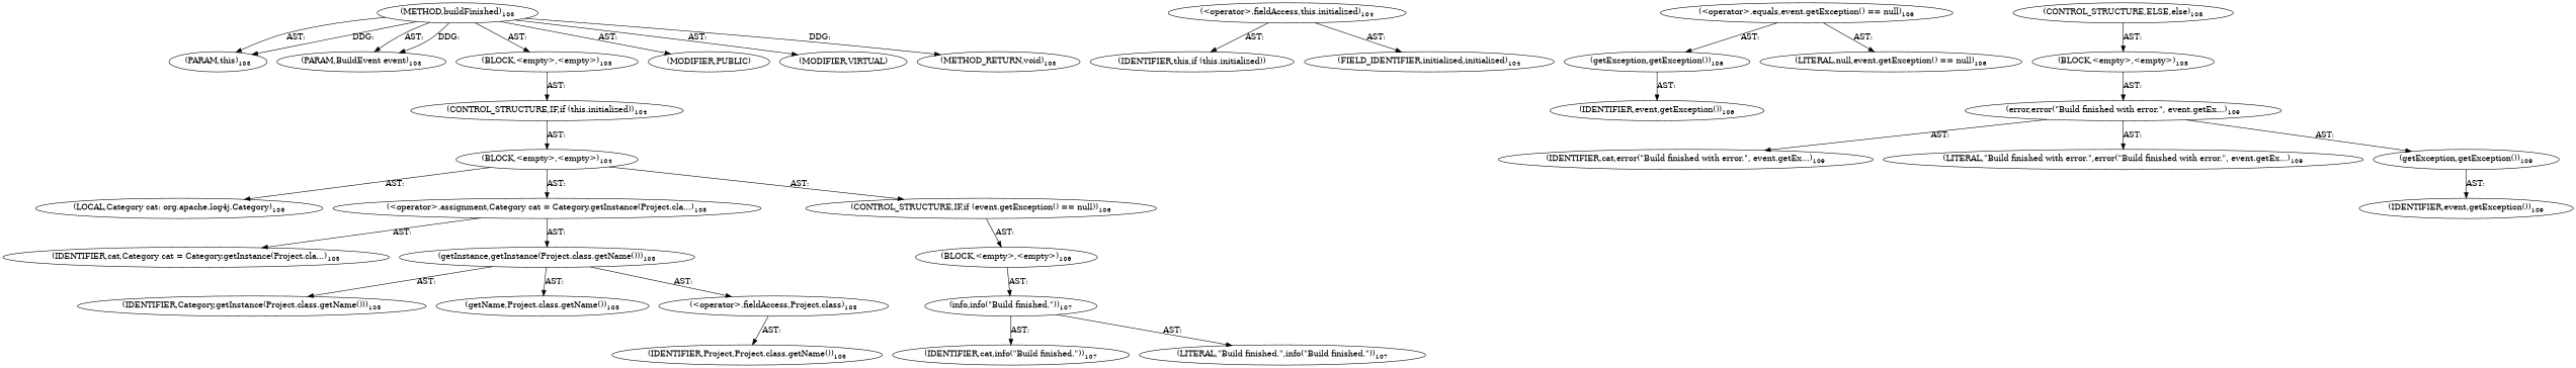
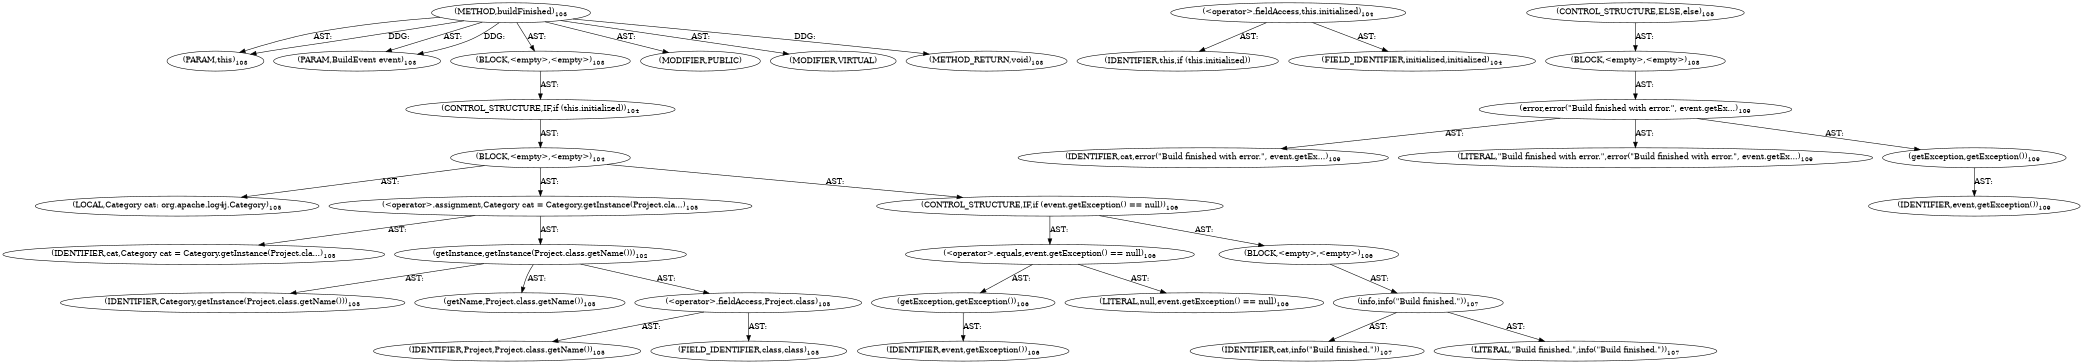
  digraph {
    n1 [label=<(METHOD,buildFinished)<SUB>103</SUB>>]
    n2 [label=<(PARAM,this)<SUB>103</SUB>>]
    n3 [label=<(PARAM,BuildEvent event)<SUB>103</SUB>>]
    n4 [label=<(BLOCK,&lt;empty&gt;,&lt;empty&gt;)<SUB>103</SUB>>]
    n5 [label=<(MODIFIER,PUBLIC)>]
    n6 [label=<(MODIFIER,VIRTUAL)>]
    n7 [label=<(METHOD_RETURN,void)<SUB>103</SUB>>]
    n8 [label=<(CONTROL_STRUCTURE,IF,if (this.initialized))<SUB>104</SUB>>]
    n9 [label=<(BLOCK,&lt;empty&gt;,&lt;empty&gt;)<SUB>104</SUB>>]
    n10 [label=<(&lt;operator&gt;.fieldAccess,this.initialized)<SUB>104</SUB>>]
    n11 [label=<(IDENTIFIER,this,if (this.initialized))>]
    n12 [label=<(FIELD_IDENTIFIER,initialized,initialized)<SUB>104</SUB>>]
    n13 [label=<(LOCAL,Category cat: org.apache.log4j.Category)<SUB>105</SUB>>]
    n14 [label=<(&lt;operator&gt;.assignment,Category cat = Category.getInstance(Project.cla...)<SUB>105</SUB>>]
    n15 [label=<(CONTROL_STRUCTURE,IF,if (event.getException() == null))<SUB>106</SUB>>]
    n16 [label=<(IDENTIFIER,cat,Category cat = Category.getInstance(Project.cla...)<SUB>105</SUB>>]
-   n17 [label=<(getInstance,getInstance(Project.class.getName()))<SUB>105</SUB>>]
+   n17 [label=<(getInstance,getInstance(Project.class.getName()))<SUB>102</SUB>>]
    n18 [label=<(&lt;operator&gt;.equals,event.getException() == null)<SUB>106</SUB>>]
    n19 [label=<(BLOCK,&lt;empty&gt;,&lt;empty&gt;)<SUB>106</SUB>>]
    n20 [label=<(IDENTIFIER,Category,getInstance(Project.class.getName()))<SUB>105</SUB>>]
    n21 [label=<(getName,Project.class.getName())<SUB>105</SUB>>]
    n22 [label=<(&lt;operator&gt;.fieldAccess,Project.class)<SUB>105</SUB>>]
    n23 [label=<(IDENTIFIER,Project,Project.class.getName())<SUB>105</SUB>>]
+   n24 [label=<(FIELD_IDENTIFIER,class,class)<SUB>105</SUB>>]
    n25 [label=<(getException,getException())<SUB>106</SUB>>]
    n26 [label=<(LITERAL,null,event.getException() == null)<SUB>106</SUB>>]
    n27 [label=<(info,info(&quot;Build finished.&quot;))<SUB>107</SUB>>]
    n28 [label=<(CONTROL_STRUCTURE,ELSE,else)<SUB>108</SUB>>]
    n29 [label=<(BLOCK,&lt;empty&gt;,&lt;empty&gt;)<SUB>108</SUB>>]
    n30 [label=<(IDENTIFIER,event,getException())<SUB>106</SUB>>]
    n31 [label=<(IDENTIFIER,cat,info(&quot;Build finished.&quot;))<SUB>107</SUB>>]
    n32 [label=<(LITERAL,&quot;Build finished.&quot;,info(&quot;Build finished.&quot;))<SUB>107</SUB>>]
    n33 [label=<(error,error(&quot;Build finished with error.&quot;, event.getEx...)<SUB>109</SUB>>]
    n34 [label=<(IDENTIFIER,cat,error(&quot;Build finished with error.&quot;, event.getEx...)<SUB>109</SUB>>]
    n35 [label=<(LITERAL,&quot;Build finished with error.&quot;,error(&quot;Build finished with error.&quot;, event.getEx...)<SUB>109</SUB>>]
    n36 [label=<(getException,getException())<SUB>109</SUB>>]
    n37 [label=<(IDENTIFIER,event,getException())<SUB>109</SUB>>]
    n1 -> n2 [label="AST: "]
    n1 -> n2 [label="DDG: "]
    n1 -> n3 [label="AST: "]
    n1 -> n3 [label="DDG: "]
    n1 -> n4 [label="AST: "]
    n1 -> n5 [label="AST: "]
    n1 -> n6 [label="AST: "]
    n1 -> n7 [label="DDG: "]
    n4 -> n8 [label="AST: "]
    n8 -> n9 [label="AST: "]
    n9 -> n13 [label="AST: "]
    n9 -> n14 [label="AST: "]
    n9 -> n15 [label="AST: "]
    n10 -> n11 [label="AST: "]
    n10 -> n12 [label="AST: "]
    n14 -> n16 [label="AST: "]
    n14 -> n17 [label="AST: "]
+   n15 -> n18 [label="AST: "]
    n15 -> n19 [label="AST: "]
    n17 -> n20 [label="AST: "]
    n17 -> n21 [label="AST: "]
    n17 -> n22 [label="AST: "]
    n18 -> n25 [label="AST: "]
    n18 -> n26 [label="AST: "]
    n19 -> n27 [label="AST: "]
    n22 -> n23 [label="AST: "]
+   n22 -> n24 [label="AST: "]
    n25 -> n30 [label="AST: "]
    n27 -> n31 [label="AST: "]
    n27 -> n32 [label="AST: "]
    n28 -> n29 [label="AST: "]
    n29 -> n33 [label="AST: "]
    n33 -> n34 [label="AST: "]
    n33 -> n35 [label="AST: "]
    n33 -> n36 [label="AST: "]
    n36 -> n37 [label="AST: "]
  }
